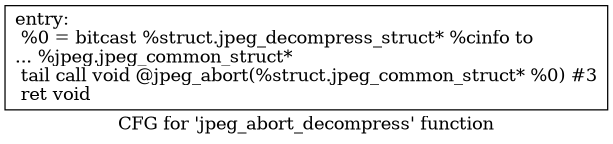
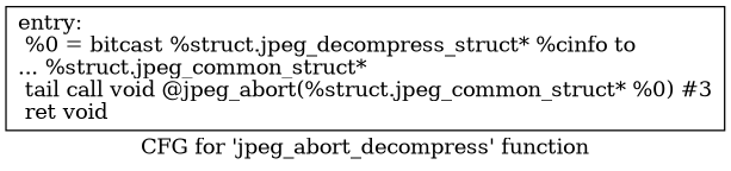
  digraph {
    label="CFG for 'jpeg_abort_decompress' function"
-   n1 [label="{entry:\l  %0 = bitcast %struct.jpeg_decompress_struct* %cinfo to\l... %jpeg.jpeg_common_struct*\l  tail call void @jpeg_abort(%struct.jpeg_common_struct* %0) #3\l  ret void\l}" shape=record]
+   n1 [label="{entry:\l  %0 = bitcast %struct.jpeg_decompress_struct* %cinfo to\l... %struct.jpeg_common_struct*\l  tail call void @jpeg_abort(%struct.jpeg_common_struct* %0) #3\l  ret void\l}" shape=record]
  }
